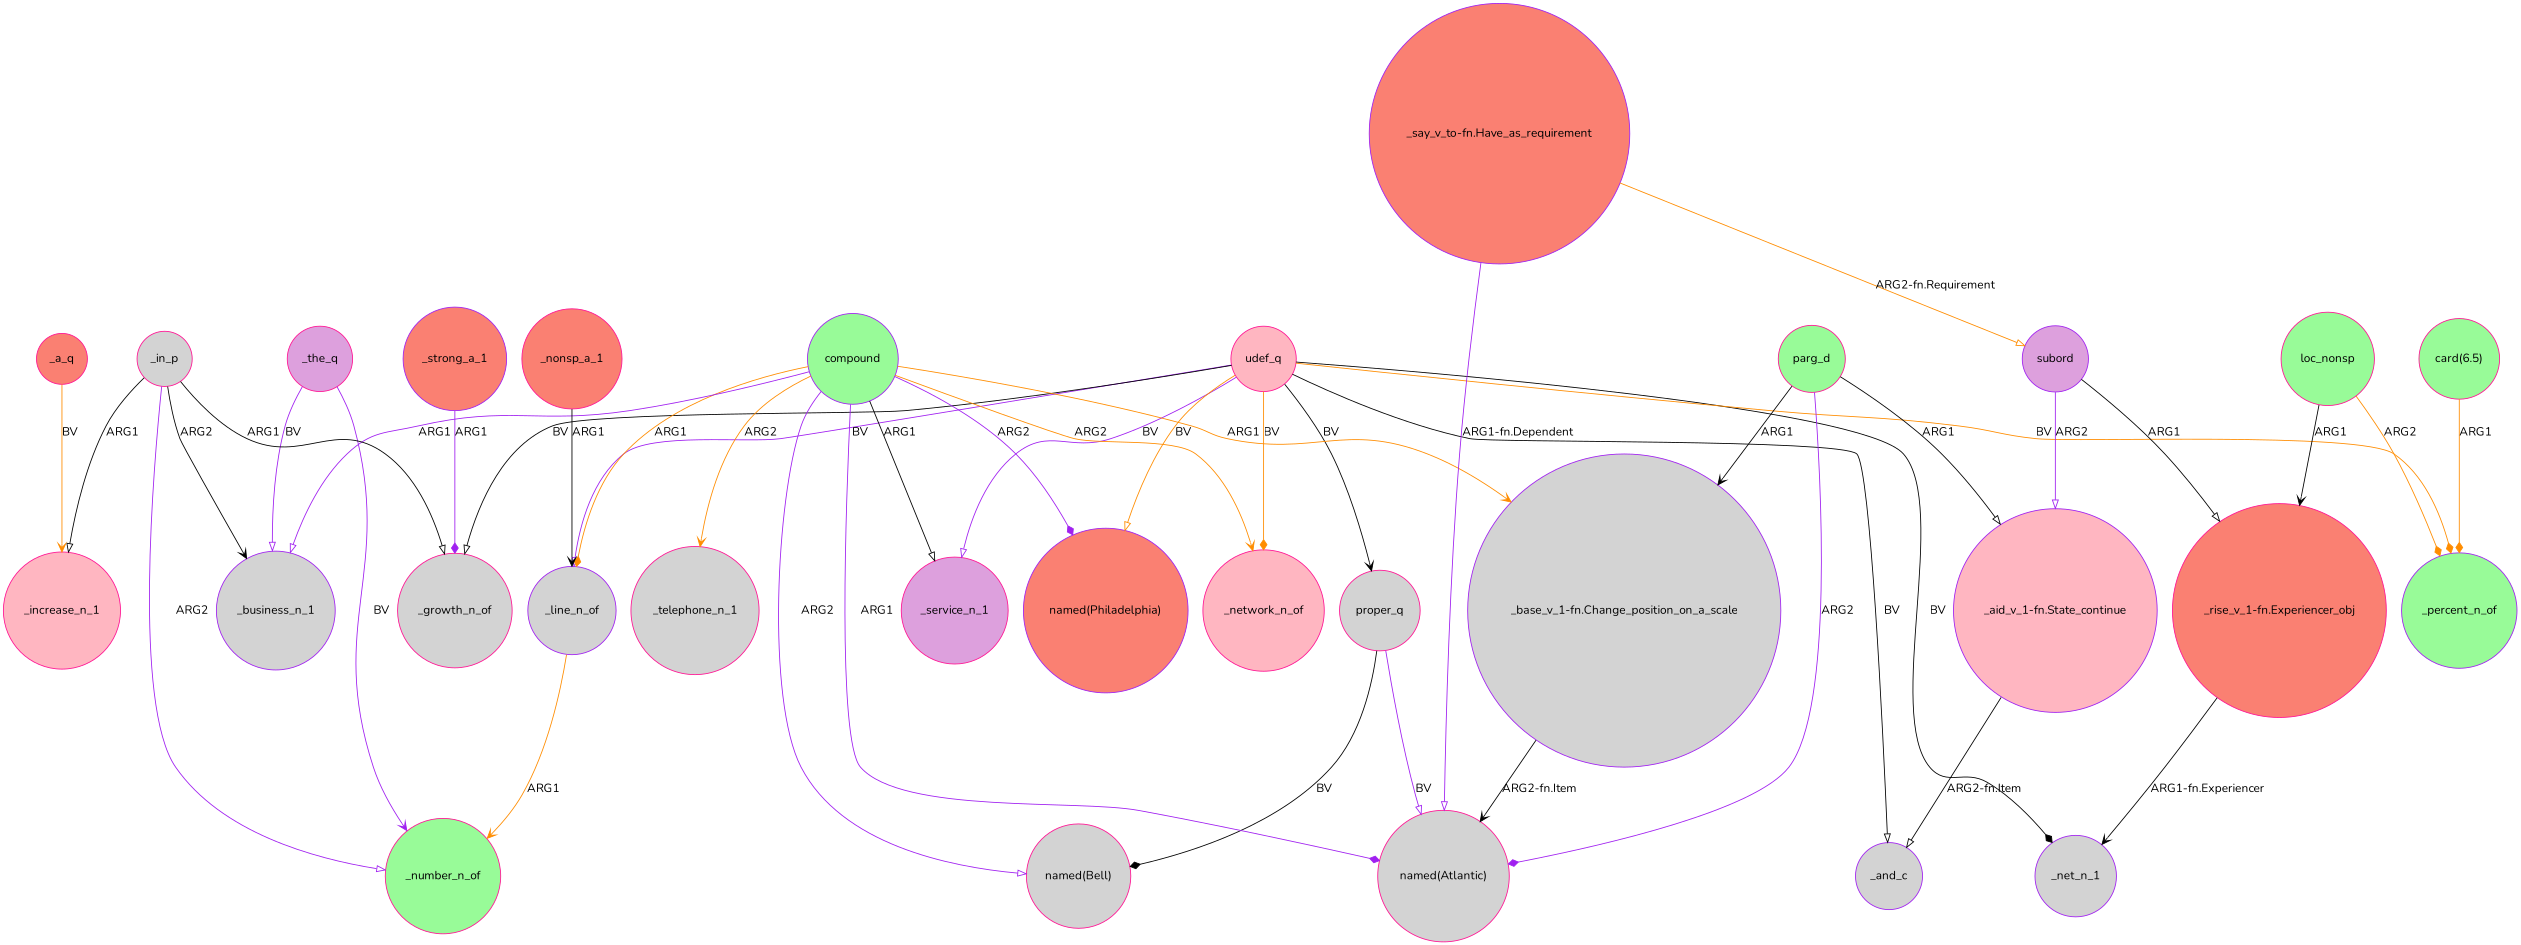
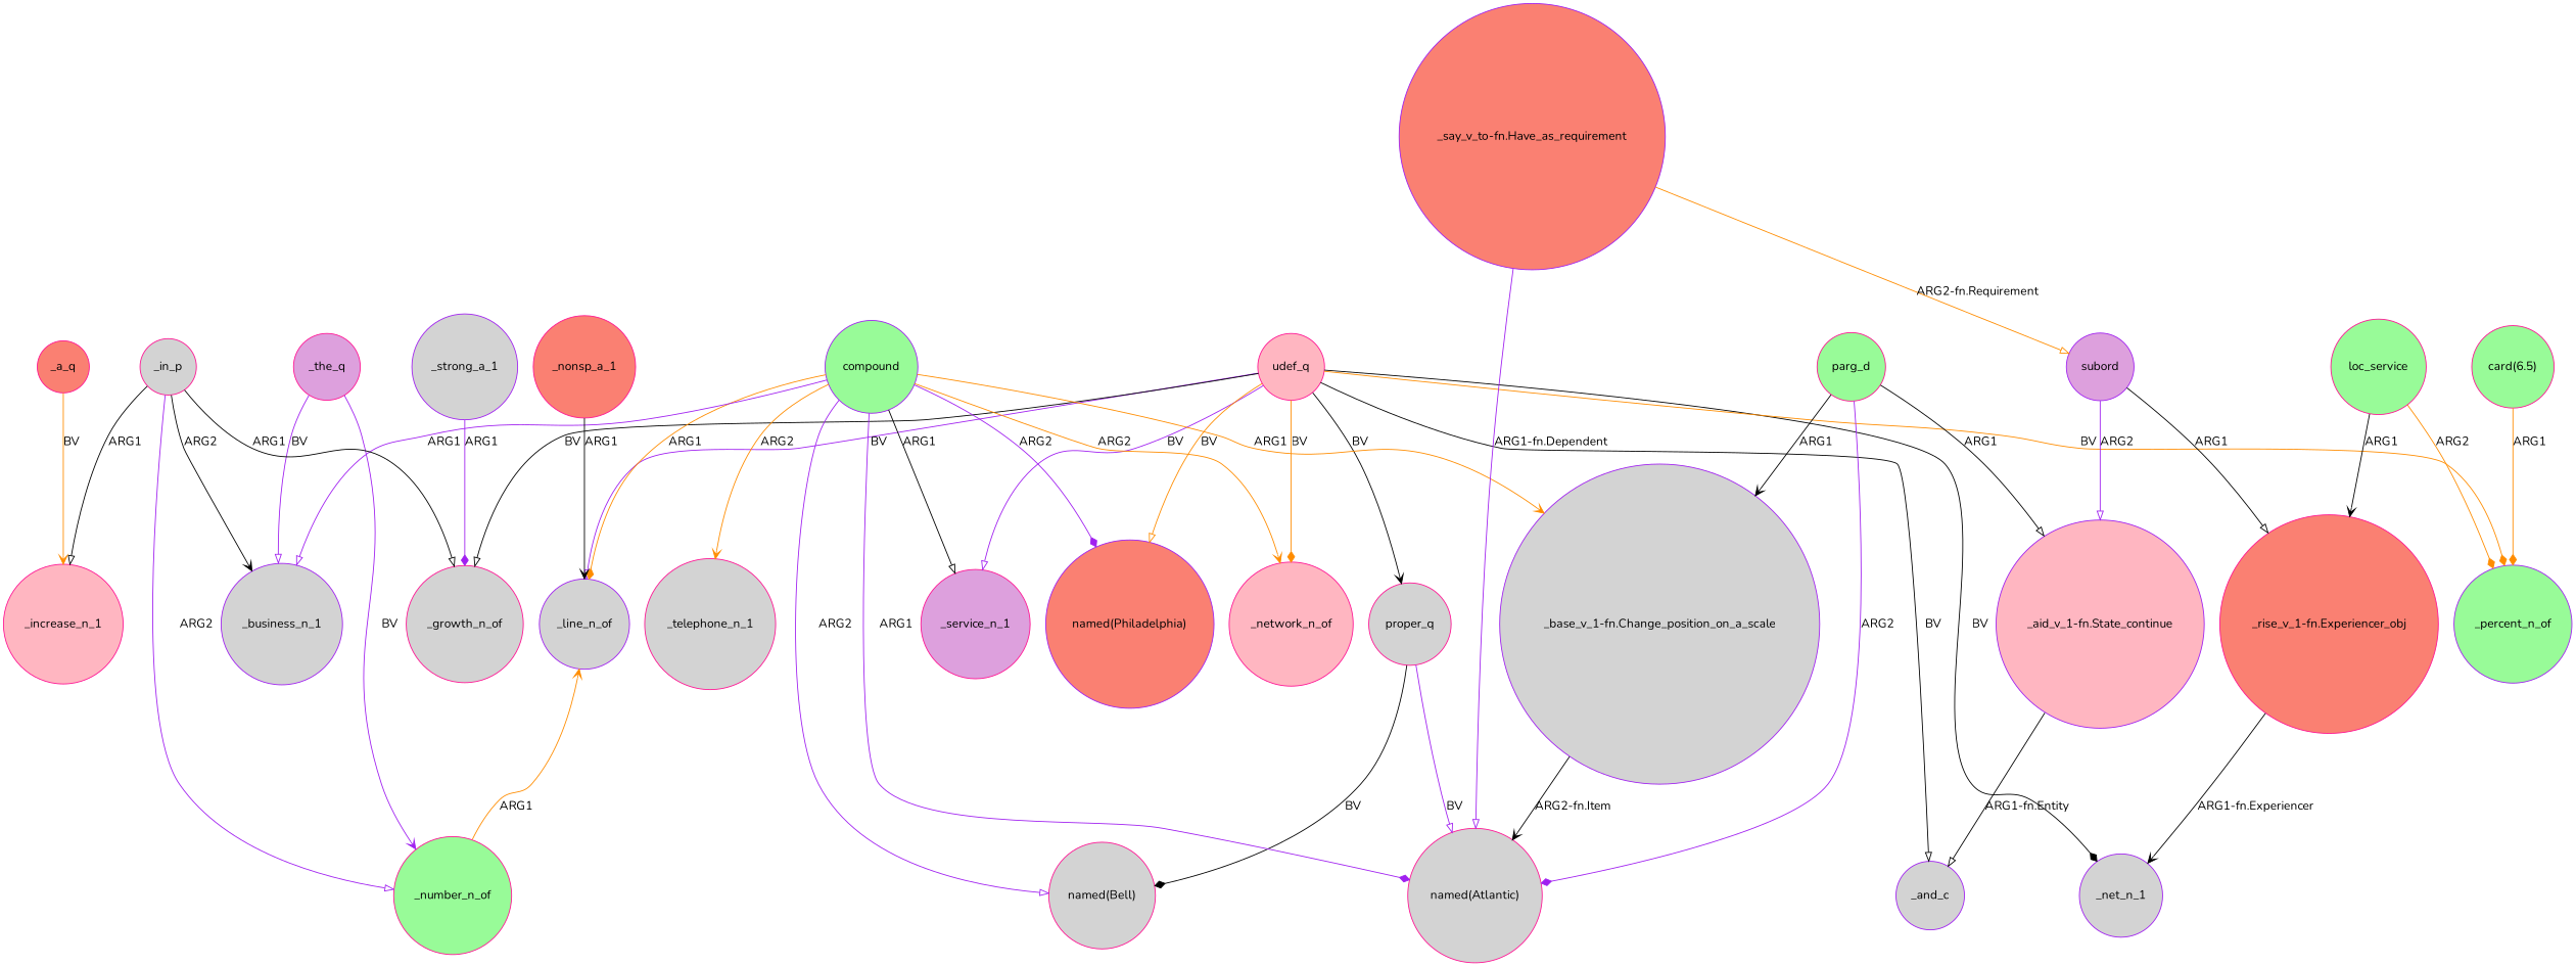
  digraph {
    fontname=Nunito
    node [color=deeppink fillcolor=lightgrey fontname=Nunito shape=circle style=filled]
    edge [arrowhead=onormal color=black fontname=Nunito]
    udef_q [fillcolor=lightpink]
    _service_n_1 [fillcolor=plum]
    _line_n_of [color=purple]
    "named(Philadelphia)" [color=purple fillcolor=salmon]
    _and_c [color=purple]
    _growth_n_of
    _network_n_of [fillcolor=lightpink]
    _net_n_1 [color=purple]
    _percent_n_of [color=purple fillcolor=palegreen]
    proper_q
    subord [color=purple fillcolor=plum]
    "_rise_v_1-fn.Experiencer_obj" [fillcolor=salmon]
    "_aid_v_1-fn.State_continue" [color=purple fillcolor=lightpink]
-   loc_nonsp [fillcolor=palegreen]
+   loc_nonsp [fillcolor=palegreen label=loc_service]
    _the_q [fillcolor=plum]
    _number_n_of [fillcolor=palegreen]
    _business_n_1 [color=purple]
    compound [color=purple fillcolor=palegreen]
    _telephone_n_1
    "named(Atlantic)"
    "_base_v_1-fn.Change_position_on_a_scale" [color=purple]
    "named(Bell)"
    parg_d [fillcolor=palegreen]
    _in_p
    _increase_n_1 [fillcolor=lightpink]
    n26 [fillcolor=salmon label=_nonsp_a_1]
    "_say_v_to-fn.Have_as_requirement" [color=purple fillcolor=salmon]
-   _strong_a_1 [color=purple fillcolor=salmon]
+   _strong_a_1 [color=purple]
    _a_q [fillcolor=salmon]
    "card(6.5)" [fillcolor=palegreen]
    udef_q -> _service_n_1 [color=purple label=BV]
    udef_q -> _line_n_of [color=purple label=BV]
    udef_q -> "named(Philadelphia)" [color=darkorange label=BV]
    udef_q -> _and_c [label=BV]
    udef_q -> _growth_n_of [label=BV]
    udef_q -> _network_n_of [arrowhead=diamond color=darkorange label=BV]
    udef_q -> _net_n_1 [arrowhead=diamond label=BV]
    udef_q -> _percent_n_of [arrowhead=diamond color=darkorange label=BV]
    udef_q -> proper_q [arrowhead=vee label=BV]
    proper_q -> "named(Atlantic)" [color=purple label=BV]
    proper_q -> "named(Bell)" [arrowhead=diamond label=BV]
    subord -> "_rise_v_1-fn.Experiencer_obj" [label=ARG1]
    subord -> "_aid_v_1-fn.State_continue" [color=purple label=ARG2]
    "_rise_v_1-fn.Experiencer_obj" -> _net_n_1 [arrowhead=vee label="ARG1-fn.Experiencer"]
-   "_aid_v_1-fn.State_continue" -> _and_c [label="ARG2-fn.Item"]
+   "_aid_v_1-fn.State_continue" -> _and_c [label="ARG1-fn.Entity"]
    loc_nonsp -> _percent_n_of [arrowhead=diamond color=darkorange label=ARG2]
    loc_nonsp -> "_rise_v_1-fn.Experiencer_obj" [arrowhead=vee label=ARG1]
    _the_q -> _number_n_of [arrowhead=vee color=purple label=BV]
    _the_q -> _business_n_1 [color=purple label=BV]
-   _line_n_of -> _number_n_of [arrowhead=vee color=darkorange label=ARG1]
+   _number_n_of -> _line_n_of [arrowhead=vee color=darkorange label=ARG1]
    compound -> _service_n_1 [label=ARG1]
    compound -> _line_n_of [arrowhead=diamond color=darkorange label=ARG1]
    compound -> "named(Philadelphia)" [arrowhead=diamond color=purple label=ARG2]
    compound -> _network_n_of [arrowhead=vee color=darkorange label=ARG2]
    compound -> _business_n_1 [color=purple label=ARG1]
    compound -> _telephone_n_1 [arrowhead=vee color=darkorange label=ARG2]
    compound -> "named(Atlantic)" [arrowhead=diamond color=purple label=ARG1]
    compound -> "_base_v_1-fn.Change_position_on_a_scale" [arrowhead=vee color=darkorange label=ARG1]
    compound -> "named(Bell)" [color=purple label=ARG2]
    "_base_v_1-fn.Change_position_on_a_scale" -> "named(Atlantic)" [arrowhead=vee label="ARG2-fn.Item"]
    parg_d -> "_aid_v_1-fn.State_continue" [label=ARG1]
    parg_d -> "named(Atlantic)" [arrowhead=diamond color=purple label=ARG2]
    parg_d -> "_base_v_1-fn.Change_position_on_a_scale" [arrowhead=vee label=ARG1]
    _in_p -> _growth_n_of [label=ARG1]
    _in_p -> _number_n_of [color=purple label=ARG2]
    _in_p -> _business_n_1 [arrowhead=vee label=ARG2]
    _in_p -> _increase_n_1 [label=ARG1]
    n26 -> _line_n_of [arrowhead=vee label=ARG1]
    "_say_v_to-fn.Have_as_requirement" -> subord [color=darkorange label="ARG2-fn.Requirement"]
    "_say_v_to-fn.Have_as_requirement" -> "named(Atlantic)" [color=purple label="ARG1-fn.Dependent"]
    _strong_a_1 -> _growth_n_of [arrowhead=diamond color=purple label=ARG1]
    _a_q -> _increase_n_1 [arrowhead=vee color=darkorange label=BV]
    "card(6.5)" -> _percent_n_of [arrowhead=diamond color=darkorange label=ARG1]
  }
